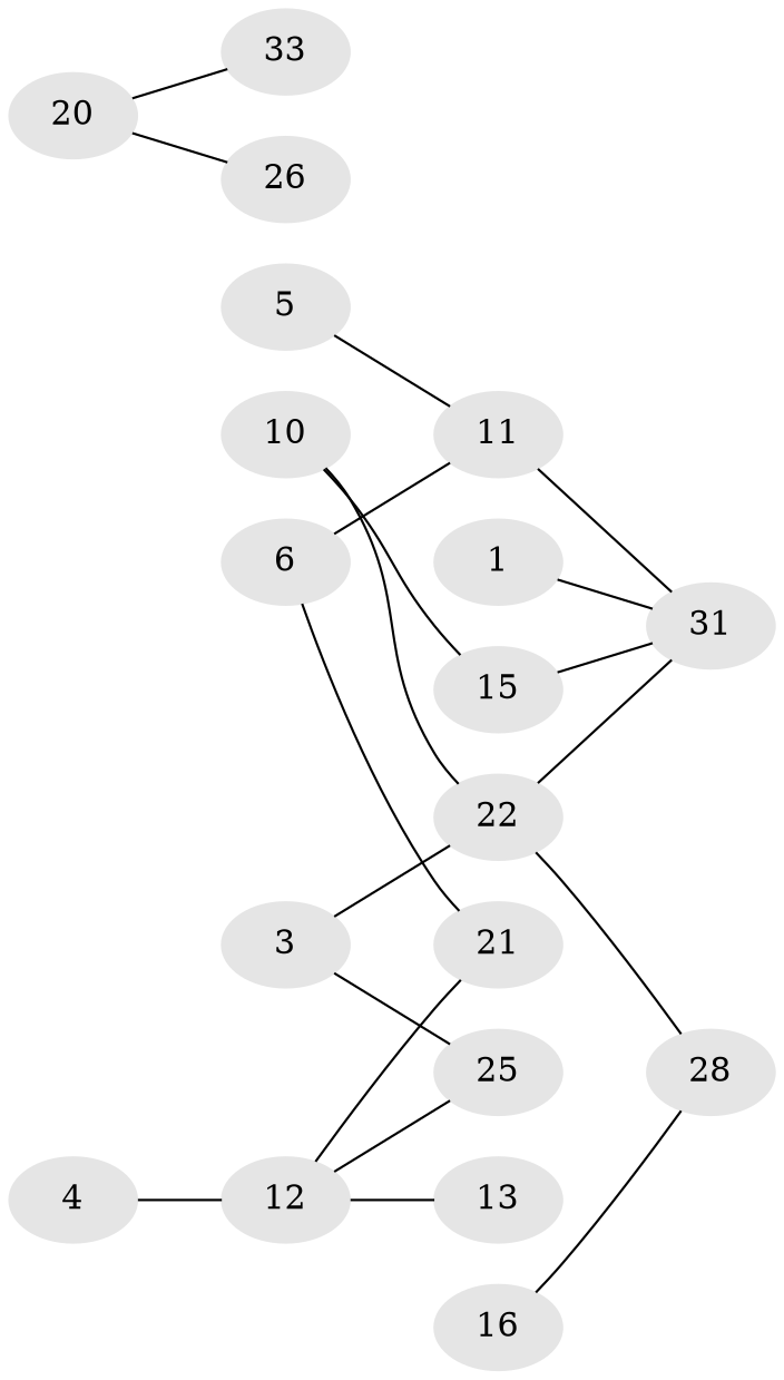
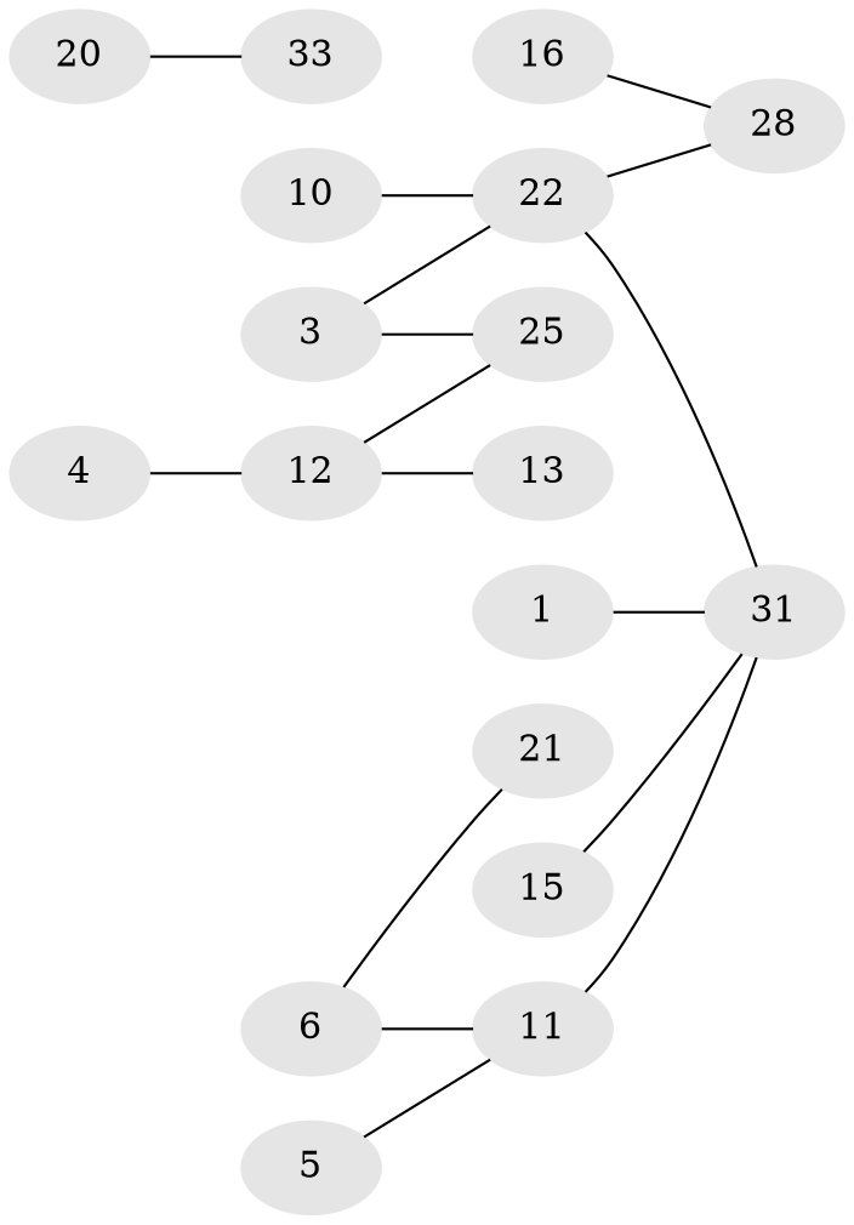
  graph {
    rankdir=LR
    node [color=gray90 style=filled]
    edge [weight=1.0]
    3
    22
    25
    31
    28
    4
    12
    13
    21
    5
    11
    6
    n13 [label=1]
    10
    15
    16
    n17 [label=33]
    20
-   26
    3 -- 22 [weight=2.0]
    3 -- 25 [weight=2.0]
    22 -- 31 [weight=2.0]
    22 -- 28
    4 -- 12
    12 -- 25
    12 -- 13 [weight=3.0]
-   12 -- 21
    5 -- 11
    11 -- 31
    6 -- 21
    6 -- 11 [weight=4.0]
    n13 -- 31 [weight=2.0]
    10 -- 22
-   10 -- 15
    15 -- 31
    16 -- 28
    20 -- n17
-   20 -- 26
  }
